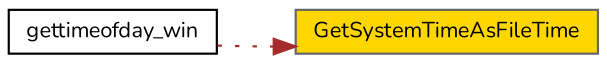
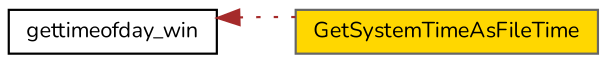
  digraph {
    rankdir=LR
    fontname=Nunito
    node [fontname=Nunito fontsize=10 shape=record style=filled]
    n1 [color=black fillcolor=white fontcolor=black height=0.2 label=gettimeofday_win width=0.4]
    n2 [color=gray40 fillcolor=gold height=0.2 label=GetSystemTimeAsFileTime width=0.4]
-   n1 -> n2 [color=brown fontname=Nunito fontsize=10 labelfontname=Helvetica labelfontsize=10 style=dotted]
+   n2 -> n1 [color=brown fontname=Nunito fontsize=10 labelfontname=Helvetica labelfontsize=10 style=dotted]
  }
